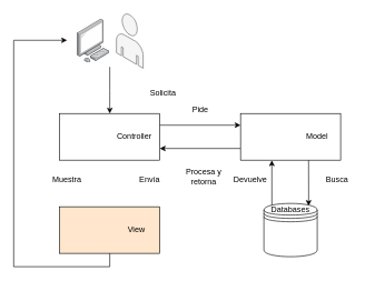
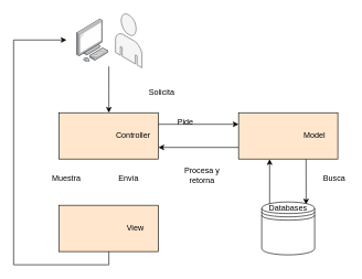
  <mxCell id="0" />
  <mxCell id="1" parent="0" />
  <mxCell id="2" style="edgeStyle=orthogonalEdgeStyle;rounded=0;orthogonalLoop=1;jettySize=auto;html=1;exitX=0.15;exitY=0.05;exitDx=0;exitDy=0;exitPerimeter=0;entryX=0.313;entryY=1.005;entryDx=0;entryDy=0;entryPerimeter=0;startArrow=classic;startFill=1;endArrow=none;endFill=0;" edge="1" parent="1"><mxGeometry relative="1" as="geometry"><mxPoint x="462.05" y="308.65" as="sourcePoint" /><mxPoint x="462" y="240" as="targetPoint" /><Array as="points"><mxPoint x="462" y="290" /><mxPoint x="462" y="290" /></Array></mxGeometry></mxCell>
  <mxCell id="3" value="" style="verticalLabelPosition=bottom;html=1;verticalAlign=top;strokeWidth=1;align=center;outlineConnect=0;dashed=0;outlineConnect=0;shape=mxgraph.aws3d.end_user;strokeColor=#666666;fillColor=#f5f5f5;aspect=fixed;flipH=0;fontColor=#333333;flipV=0;" vertex="1" parent="1"><mxGeometry x="174" y="20" width="40" height="82.01" as="geometry" /></mxCell>
  <mxCell id="4" value="" style="points=[];aspect=fixed;html=1;align=center;shadow=0;dashed=0;image;image=img/lib/allied_telesis/computer_and_terminals/Personal_Computer.svg;flipH=1;flipV=0;" vertex="1" parent="1"><mxGeometry x="114" y="28.1" width="48.55" height="65.8" as="geometry" /></mxCell>
  <mxCell id="5" style="edgeStyle=orthogonalEdgeStyle;rounded=0;orthogonalLoop=1;jettySize=auto;html=1;exitX=0;exitY=0.75;exitDx=0;exitDy=0;entryX=1;entryY=0.75;entryDx=0;entryDy=0;startArrow=none;startFill=0;endArrow=classic;endFill=1;" edge="1" parent="1" source="6" target="16"><mxGeometry relative="1" as="geometry" /></mxCell>
- <mxCell id="6" value="&lt;div align=&quot;right&quot;&gt;Model&amp;nbsp;&amp;nbsp;&amp;nbsp;&amp;nbsp;&amp;nbsp; &lt;br&gt;&lt;/div&gt;" style="rounded=0;whiteSpace=wrap;html=1;strokeWidth=1;align=right;" vertex="1" parent="1"><mxGeometry x="360" y="170" width="150" height="70" as="geometry" /></mxCell>
+ <mxCell id="6" value="&lt;div align=&quot;right&quot;&gt;Model&amp;nbsp;&amp;nbsp;&amp;nbsp;&amp;nbsp;&amp;nbsp; &lt;br&gt;&lt;/div&gt;" style="rounded=0;whiteSpace=wrap;html=1;strokeWidth=1;align=right;fillColor=#ffe6cc;" vertex="1" parent="1"><mxGeometry x="360" y="170" width="150" height="70" as="geometry" /></mxCell>
  <mxCell id="7" style="edgeStyle=orthogonalEdgeStyle;rounded=0;orthogonalLoop=1;jettySize=auto;html=1;exitX=0.15;exitY=0.05;exitDx=0;exitDy=0;exitPerimeter=0;entryX=0.313;entryY=1.005;entryDx=0;entryDy=0;entryPerimeter=0;startArrow=none;startFill=0;endArrow=classic;endFill=1;" edge="1" parent="1" source="8" target="6"><mxGeometry relative="1" as="geometry" /></mxCell>
  <mxCell id="8" value="&lt;div&gt;Databases&lt;/div&gt;&lt;div&gt;&lt;br&gt;&lt;/div&gt;&lt;div&gt;&lt;br&gt;&lt;/div&gt;&lt;div&gt;&lt;br&gt;&lt;/div&gt;&lt;div&gt;&lt;br&gt;&lt;/div&gt;&lt;div&gt;&lt;br&gt;&lt;/div&gt;&lt;div&gt;&lt;br&gt;&lt;/div&gt;" style="shape=datastore;whiteSpace=wrap;html=1;shadow=0;sketch=0;strokeWidth=1;" vertex="1" parent="1"><mxGeometry x="395" y="305" width="80" height="80" as="geometry" /></mxCell>
  <mxCell id="9" value="" style="shape=image;verticalLabelPosition=bottom;labelBackgroundColor=#ffffff;verticalAlign=top;aspect=fixed;imageAspect=0;image=https://pbs.twimg.com/profile_images/1235868806079057921/fTL08u_H_400x400.png;" vertex="1" parent="1"><mxGeometry x="380" y="175" width="60" height="60" as="geometry" /></mxCell>
  <mxCell id="10" value="" style="shape=image;html=1;verticalAlign=top;verticalLabelPosition=bottom;labelBackgroundColor=#ffffff;imageAspect=0;aspect=fixed;image=https://cdn4.iconfinder.com/data/icons/logos-brands-5/24/mysql-128.png;shadow=0;sketch=0;strokeWidth=1;" vertex="1" parent="1"><mxGeometry x="408" y="326" width="54" height="54" as="geometry" /></mxCell>
  <mxCell id="11" value="" style="group" vertex="1" connectable="0" parent="1"><mxGeometry x="89" y="310" width="150" height="70" as="geometry" /></mxCell>
  <mxCell id="12" value="&lt;div align=&quot;right&quot;&gt;View&amp;nbsp; &amp;nbsp;&amp;nbsp;&amp;nbsp;&amp;nbsp; &lt;br&gt;&lt;/div&gt;" style="rounded=0;whiteSpace=wrap;html=1;strokeWidth=1;align=right;fillColor=#ffe6cc;" vertex="1" parent="11"><mxGeometry width="150" height="70" as="geometry" /></mxCell>
  <mxCell id="13" value="" style="shape=image;html=1;verticalAlign=top;verticalLabelPosition=bottom;labelBackgroundColor=#ffffff;imageAspect=0;aspect=fixed;image=https://cdn3.iconfinder.com/data/icons/logos-brands-3/24/logo_brand_brands_logos_firefox-128.png;dashed=1;strokeWidth=1;" vertex="1" parent="11"><mxGeometry x="18.2" y="15" width="40" height="40" as="geometry" /></mxCell>
  <mxCell id="14" value="" style="group" vertex="1" connectable="0" parent="1"><mxGeometry x="89" y="170" width="150" height="70" as="geometry" /></mxCell>
  <mxCell id="15" value="" style="group" vertex="1" connectable="0" parent="14"><mxGeometry width="150" height="70" as="geometry" /></mxCell>
- <mxCell id="16" value="&lt;div align=&quot;right&quot;&gt;Controller &amp;nbsp;&amp;nbsp; &lt;br&gt;&lt;/div&gt;" style="rounded=0;whiteSpace=wrap;html=1;strokeWidth=1;align=right;" vertex="1" parent="15"><mxGeometry width="150" height="70" as="geometry" /></mxCell>
+ <mxCell id="16" value="&lt;div align=&quot;right&quot;&gt;Controller &amp;nbsp;&amp;nbsp; &lt;br&gt;&lt;/div&gt;" style="rounded=0;whiteSpace=wrap;html=1;strokeWidth=1;align=right;fillColor=#ffe6cc;" vertex="1" parent="15"><mxGeometry width="150" height="70" as="geometry" /></mxCell>
  <mxCell id="17" value="" style="shape=image;html=1;verticalAlign=top;verticalLabelPosition=bottom;labelBackgroundColor=#ffffff;imageAspect=0;aspect=fixed;image=https://cdn4.iconfinder.com/data/icons/logos-and-brands/512/21_Angular_logo_logos-128.png" vertex="1" parent="15"><mxGeometry x="16.04" y="12.84" width="44.32" height="44.32" as="geometry" /></mxCell>
  <mxCell id="18" style="edgeStyle=orthogonalEdgeStyle;rounded=0;orthogonalLoop=1;jettySize=auto;html=1;exitX=0.5;exitY=0;exitDx=0;exitDy=0;startArrow=classic;startFill=1;endArrow=none;endFill=0;" edge="1" parent="1" source="16"><mxGeometry relative="1" as="geometry"><mxPoint x="164" y="100" as="targetPoint" /></mxGeometry></mxCell>
  <mxCell id="19" style="edgeStyle=orthogonalEdgeStyle;rounded=0;orthogonalLoop=1;jettySize=auto;html=1;exitX=1;exitY=0.25;exitDx=0;exitDy=0;entryX=0;entryY=0.25;entryDx=0;entryDy=0;startArrow=none;startFill=0;endArrow=classic;endFill=1;" edge="1" parent="1" source="16" target="6"><mxGeometry relative="1" as="geometry" /></mxCell>
  <mxCell id="20" style="edgeStyle=orthogonalEdgeStyle;rounded=0;orthogonalLoop=1;jettySize=auto;html=1;exitX=0.5;exitY=1;exitDx=0;exitDy=0;startArrow=none;startFill=0;endArrow=classic;endFill=1;" edge="1" parent="1" source="12"><mxGeometry relative="1" as="geometry"><mxPoint x="100" y="60" as="targetPoint" /><Array as="points"><mxPoint x="164" y="400" /><mxPoint x="20" y="400" /><mxPoint x="20" y="60" /></Array></mxGeometry></mxCell>
  <mxCell id="21" value="Solicita" style="text;html=1;strokeColor=none;fillColor=none;align=center;verticalAlign=middle;whiteSpace=wrap;rounded=0;shadow=0;sketch=0;" vertex="1" parent="1"><mxGeometry x="224" y="130" width="40" height="20" as="geometry" /></mxCell>
- <mxCell id="22" value="Pide" style="text;html=1;strokeColor=none;fillColor=none;align=center;verticalAlign=middle;whiteSpace=wrap;rounded=0;shadow=0;sketch=0;" vertex="1" parent="1"><mxGeometry x="280" y="155" width="40" height="20" as="geometry" /></mxCell>
+ <mxCell id="22" value="Pide" style="text;html=1;strokeColor=none;fillColor=none;align=center;verticalAlign=middle;whiteSpace=wrap;rounded=0;shadow=0;sketch=0;" vertex="1" parent="1"><mxGeometry x="260" y="175" width="40" height="20" as="geometry" /></mxCell>
  <mxCell id="23" value="Procesa y retorna" style="text;html=1;strokeColor=none;fillColor=none;align=center;verticalAlign=middle;whiteSpace=wrap;rounded=0;shadow=0;sketch=0;" vertex="1" parent="1"><mxGeometry x="275" y="255" width="60" height="20" as="geometry" /></mxCell>
  <mxCell id="24" value="Busca" style="text;html=1;strokeColor=none;fillColor=none;align=center;verticalAlign=middle;whiteSpace=wrap;rounded=0;shadow=0;sketch=0;" vertex="1" parent="1"><mxGeometry x="485" y="260" width="40" height="20" as="geometry" /></mxCell>
- <mxCell id="25" value="Devuelve" style="text;html=1;strokeColor=none;fillColor=none;align=center;verticalAlign=middle;whiteSpace=wrap;rounded=0;shadow=0;sketch=0;" vertex="1" parent="1"><mxGeometry x="355" y="260" width="40" height="20" as="geometry" /></mxCell>
- <mxCell id="26" value="Envía" style="text;html=1;strokeColor=none;fillColor=none;align=center;verticalAlign=middle;whiteSpace=wrap;rounded=0;shadow=0;sketch=0;" vertex="1" parent="1"><mxGeometry x="204" y="260" width="40" height="20" as="geometry" /></mxCell>
+ <mxCell id="26" value="Envía" style="text;html=1;strokeColor=none;fillColor=none;align=center;verticalAlign=middle;whiteSpace=wrap;rounded=0;shadow=0;sketch=0;" vertex="1" parent="1"><mxGeometry x="174" y="260" width="40" height="20" as="geometry" /></mxCell>
  <mxCell id="27" value="Muestra" style="text;html=1;strokeColor=none;fillColor=none;align=center;verticalAlign=middle;whiteSpace=wrap;rounded=0;shadow=0;sketch=0;" vertex="1" parent="1"><mxGeometry x="80" y="260" width="40" height="20" as="geometry" /></mxCell>
